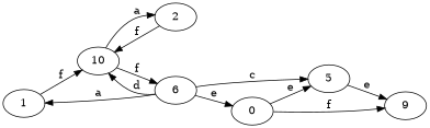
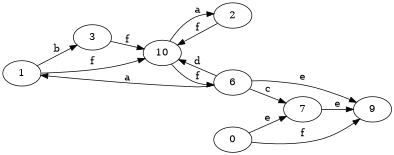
  strict digraph {
    rankdir=LR
    1
+   3
    10
    2
    6
-   5
+   5 [label=7]
    9
    0
+   1 -> 3 [label=b]
    1 -> 10 [label=f]
+   3 -> 10 [label=f]
    10 -> 2 [label=a]
    10 -> 6 [label=f]
    2 -> 10 [label=f]
    6 -> 1 [label=a]
    6 -> 10 [label=d]
    6 -> 5 [label=c]
-   6 -> 0 [label=e]
+   6 -> 9 [label=e]
    5 -> 9 [label=e]
    0 -> 5 [label=e]
    0 -> 9 [label=f]
  }
